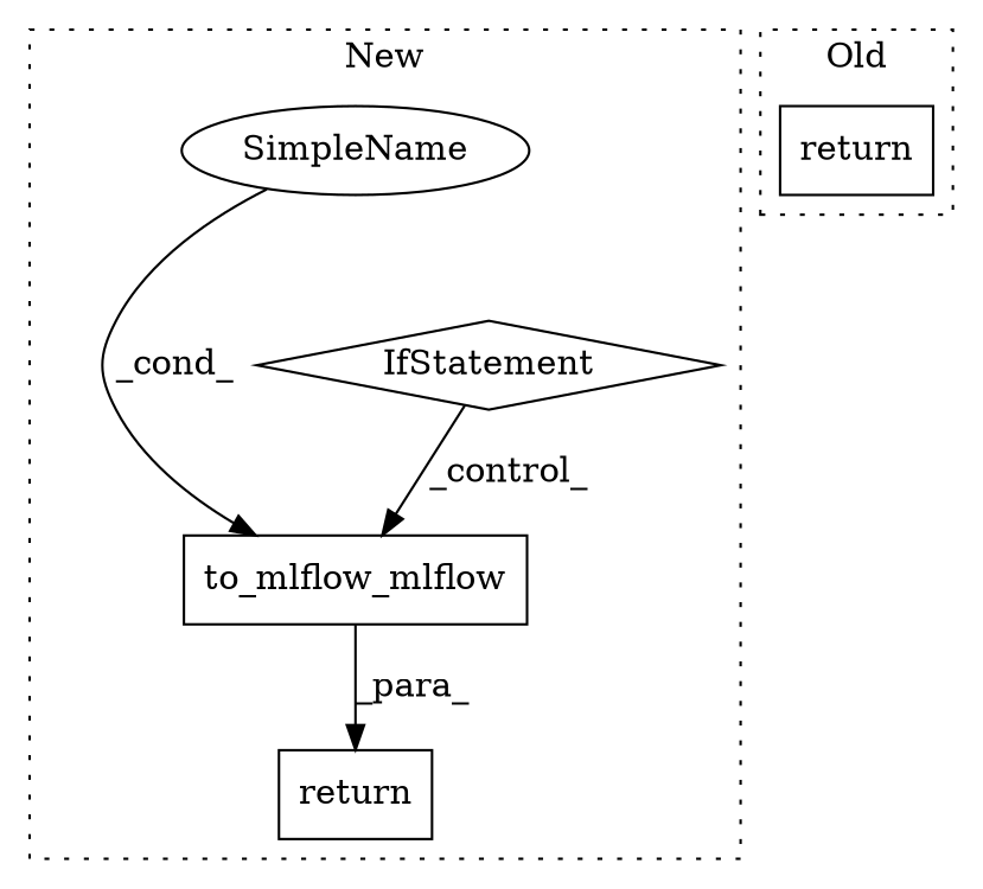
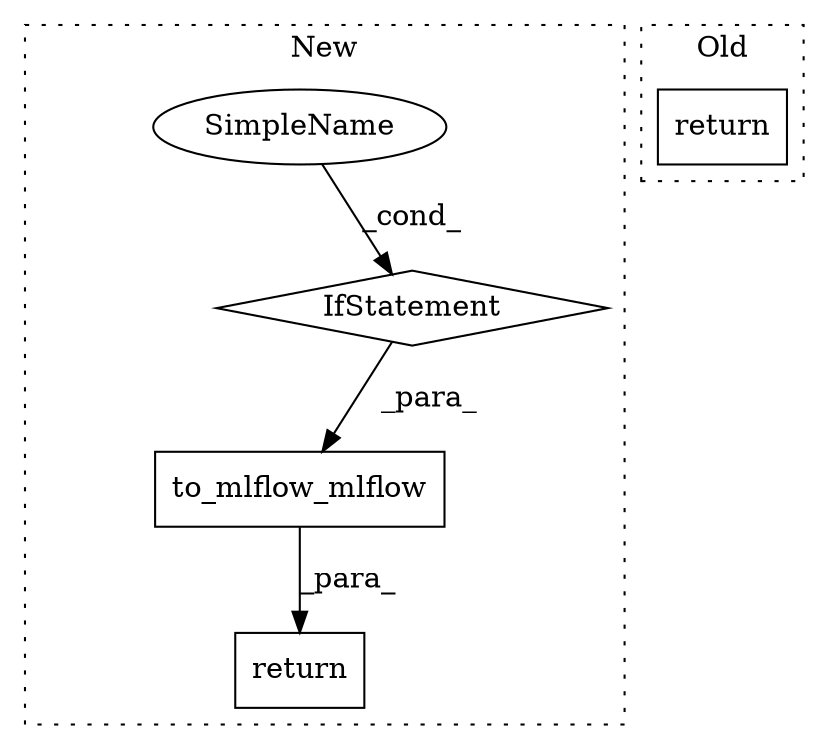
  digraph {
    node [a=41 l=7 shape=box]
    n1 [a=32 l=18 label=to_mlflow_mlflow s=1827]
    n2 [label=return s=1720]
    n3 [a=25 l=42 label=IfStatement s=1903 shape=diamond]
    n4 [a=42 l=5 label=SimpleName s=1940 shape=ellipse]
    n5 [label=return s=1425]
    subgraph cluster_1 {
      label=New
      style=dotted
      n1
      n2
      n3
      n4
    }
    subgraph cluster_2 {
      label=Old
      style=dotted
      n5
    }
    n1 -> n2 [label=_para_]
-   n3 -> n1 [label=_control_]
-   n4 -> n1 [label=_cond_]
+   n3 -> n1 [label=_para_]
+   n4 -> n3 [label=_cond_]
  }
